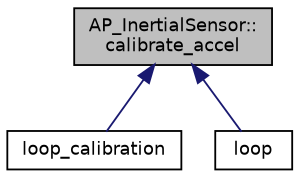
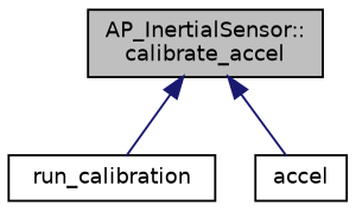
  digraph {
    rankdir=TB
    node [color=black fillcolor=white fontname=Helvetica fontsize=10 shape=record style=filled]
    edge [color=midnightblue dir=back fontname=Helvetica fontsize=10 labelfontname=Helvetica labelfontsize=10 style=solid]
    n1 [fillcolor=grey75 fontcolor=black height=0.2 label="AP_InertialSensor::\lcalibrate_accel" width=0.4]
-   n2 [height=0.2 label=loop_calibration width=0.4]
-   n3 [height=0.2 label=loop width=0.4]
+   n2 [height=0.2 label=run_calibration width=0.4]
+   n3 [height=0.2 label=accel width=0.4]
    n1 -> n2
    n1 -> n3
  }
